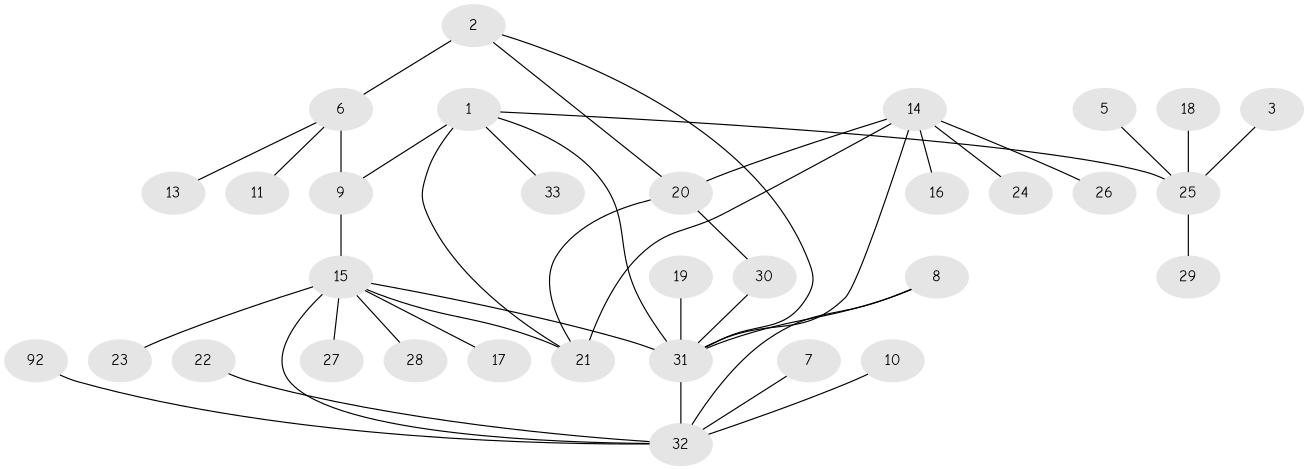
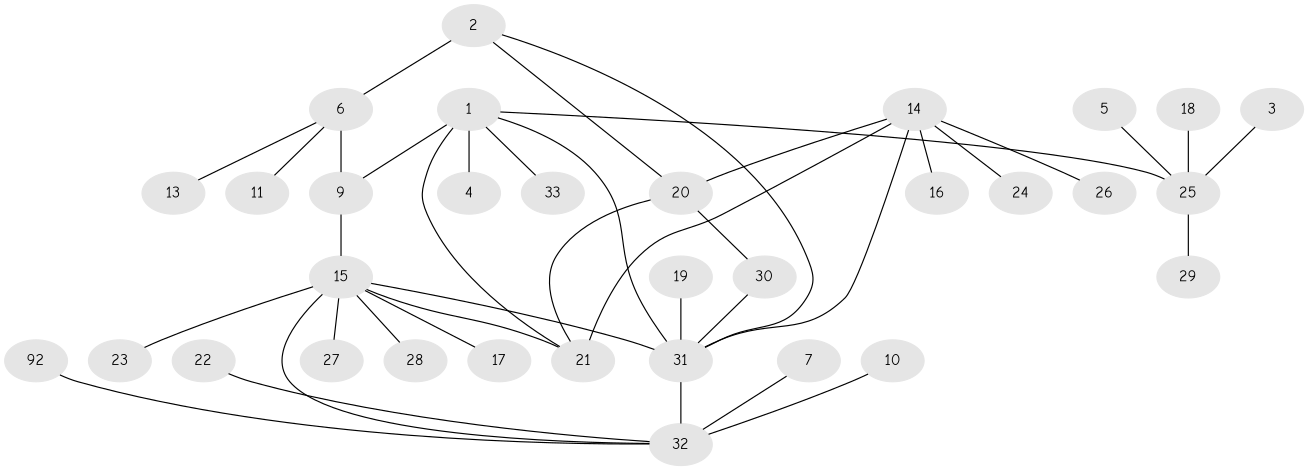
  graph {
    fontname="Comic Neue"
    node [color=gray90 fontname="Comic Neue" style=filled]
    edge [fontname="Comic Neue" weight=1.0]
    1
+   4
    9
    25
    31
    33
    21
    15
    14
    20
    16
    24
    26
    29
    32
    2
    6
    11
    13
    17
    23
    27
    28
    30
    3
    5
    7
-   8
    10
    n30 [label=92]
    19
    18
    22
+   1 -- 4
    1 -- 9 [weight=2.0]
    1 -- 25
    1 -- 31
    1 -- 33
    1 -- 21
    9 -- 15
    25 -- 29
    31 -- 32
    15 -- 31
    15 -- 21
    15 -- 32
    15 -- 17
    15 -- 23
    15 -- 27
    15 -- 28
    14 -- 31
    14 -- 21
    14 -- 20
    14 -- 16
    14 -- 24
    14 -- 26
    20 -- 21
    20 -- 30
    2 -- 31
    2 -- 20
    2 -- 6 [weight=2.0]
    6 -- 9
    6 -- 11
    6 -- 13
    30 -- 31
    3 -- 25
    5 -- 25
    7 -- 32
-   8 -- 31
-   8 -- 32
    10 -- 32
    n30 -- 32
    19 -- 31
    18 -- 25
    22 -- 32
  }
